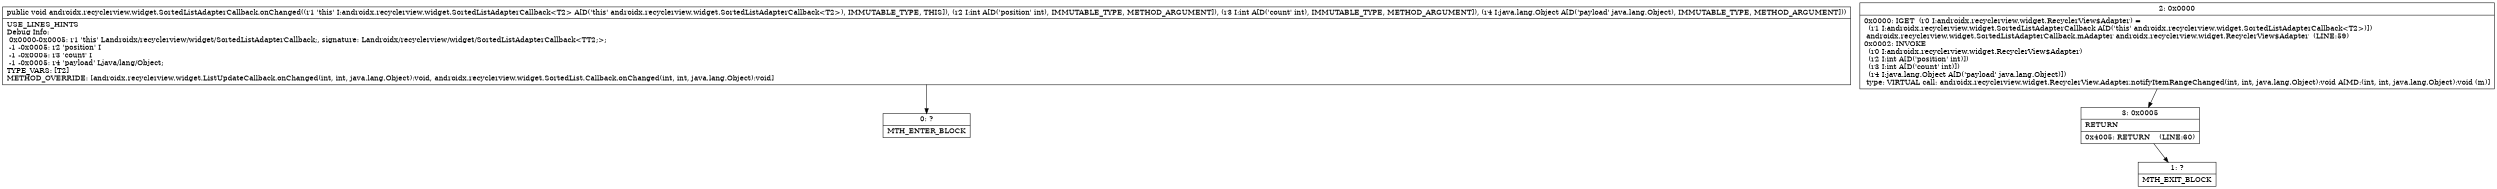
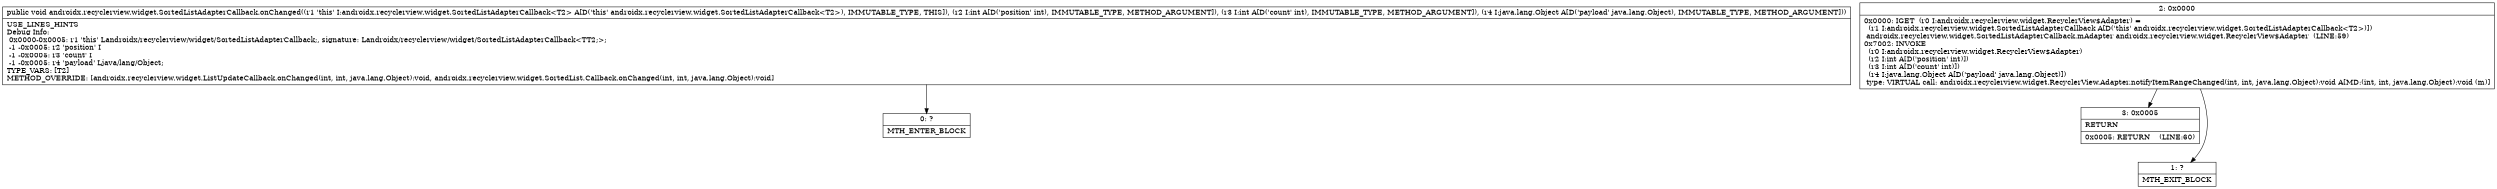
  digraph {
    node [shape=record]
    n1 [label="{0\:\ ?|MTH_ENTER_BLOCK\l}"]
-   n2 [label="{2\:\ 0x0000|0x0000: IGET  (r0 I:androidx.recyclerview.widget.RecyclerView$Adapter) = \l  (r1 I:androidx.recyclerview.widget.SortedListAdapterCallback A[D('this' androidx.recyclerview.widget.SortedListAdapterCallback\<T2\>)])\l androidx.recyclerview.widget.SortedListAdapterCallback.mAdapter androidx.recyclerview.widget.RecyclerView$Adapter  (LINE:59)\l0x0002: INVOKE  \l  (r0 I:androidx.recyclerview.widget.RecyclerView$Adapter)\l  (r2 I:int A[D('position' int)])\l  (r3 I:int A[D('count' int)])\l  (r4 I:java.lang.Object A[D('payload' java.lang.Object)])\l type: VIRTUAL call: androidx.recyclerview.widget.RecyclerView.Adapter.notifyItemRangeChanged(int, int, java.lang.Object):void A[MD:(int, int, java.lang.Object):void (m)]\l}"]
-   n3 [label="{3\:\ 0x0005|RETURN\l|0x4005: RETURN    (LINE:60)\l}"]
+   n2 [label="{2\:\ 0x0000|0x0000: IGET  (r0 I:androidx.recyclerview.widget.RecyclerView$Adapter) = \l  (r1 I:androidx.recyclerview.widget.SortedListAdapterCallback A[D('this' androidx.recyclerview.widget.SortedListAdapterCallback\<T2\>)])\l androidx.recyclerview.widget.SortedListAdapterCallback.mAdapter androidx.recyclerview.widget.RecyclerView$Adapter  (LINE:59)\l0x7002: INVOKE  \l  (r0 I:androidx.recyclerview.widget.RecyclerView$Adapter)\l  (r2 I:int A[D('position' int)])\l  (r3 I:int A[D('count' int)])\l  (r4 I:java.lang.Object A[D('payload' java.lang.Object)])\l type: VIRTUAL call: androidx.recyclerview.widget.RecyclerView.Adapter.notifyItemRangeChanged(int, int, java.lang.Object):void A[MD:(int, int, java.lang.Object):void (m)]\l}"]
+   n3 [label="{3\:\ 0x0005|RETURN\l|0x0005: RETURN    (LINE:60)\l}"]
    n4 [label="{1\:\ ?|MTH_EXIT_BLOCK\l}"]
    n5 [label="{public void androidx.recyclerview.widget.SortedListAdapterCallback.onChanged((r1 'this' I:androidx.recyclerview.widget.SortedListAdapterCallback\<T2\> A[D('this' androidx.recyclerview.widget.SortedListAdapterCallback\<T2\>), IMMUTABLE_TYPE, THIS]), (r2 I:int A[D('position' int), IMMUTABLE_TYPE, METHOD_ARGUMENT]), (r3 I:int A[D('count' int), IMMUTABLE_TYPE, METHOD_ARGUMENT]), (r4 I:java.lang.Object A[D('payload' java.lang.Object), IMMUTABLE_TYPE, METHOD_ARGUMENT]))  | USE_LINES_HINTS\lDebug Info:\l  0x0000\-0x0005: r1 'this' Landroidx\/recyclerview\/widget\/SortedListAdapterCallback;, signature: Landroidx\/recyclerview\/widget\/SortedListAdapterCallback\<TT2;\>;\l  \-1 \-0x0005: r2 'position' I\l  \-1 \-0x0005: r3 'count' I\l  \-1 \-0x0005: r4 'payload' Ljava\/lang\/Object;\lTYPE_VARS: [T2]\lMETHOD_OVERRIDE: [androidx.recyclerview.widget.ListUpdateCallback.onChanged(int, int, java.lang.Object):void, androidx.recyclerview.widget.SortedList.Callback.onChanged(int, int, java.lang.Object):void]\l}"]
    n2 -> n3
-   n3 -> n4
+   n2 -> n4
    n5 -> n1
  }
